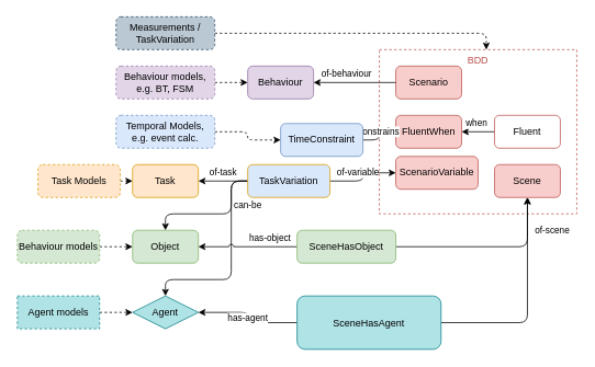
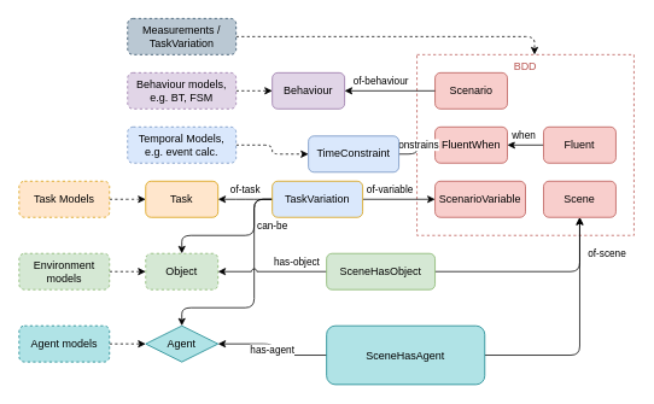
  <mxCell id="0" />
  <mxCell id="1" parent="0" />
  <mxCell id="2" value="BDD" style="rounded=0;whiteSpace=wrap;html=1;dashed=1;fillColor=none;container=1;collapsible=0;recursiveResize=0;verticalAlign=top;strokeColor=#b85450;fontColor=#B85450;horizontal=1;" vertex="1" parent="1"><mxGeometry x="460" y="60" width="240" height="200" as="geometry" /></mxCell>
  <mxCell id="3" value="Scenario" style="rounded=1;whiteSpace=wrap;html=1;fillColor=#f8cecc;strokeColor=#b85450;" vertex="1" parent="2"><mxGeometry x="20" y="20" width="80" height="40" as="geometry" /></mxCell>
  <mxCell id="4" value="FluentWhen" style="rounded=1;whiteSpace=wrap;html=1;fillColor=#f8cecc;strokeColor=#b85450;" vertex="1" parent="2"><mxGeometry x="20" y="80" width="80" height="40" as="geometry" /></mxCell>
- <mxCell id="5" value="ScenarioVariable" style="rounded=1;whiteSpace=wrap;html=1;fillColor=#f8cecc;strokeColor=#b85450;" vertex="1" parent="2"><mxGeometry x="20" y="130" width="100" height="40" as="geometry" /></mxCell>
+ <mxCell id="5" value="ScenarioVariable" style="rounded=1;whiteSpace=wrap;html=1;fillColor=#f8cecc;strokeColor=#b85450;" vertex="1" parent="2"><mxGeometry x="20" y="140" width="100" height="40" as="geometry" /></mxCell>
  <mxCell id="6" value="when" style="edgeStyle=orthogonalEdgeStyle;shape=connector;rounded=1;orthogonalLoop=1;jettySize=auto;html=1;labelBackgroundColor=default;strokeColor=default;align=center;verticalAlign=middle;fontFamily=Helvetica;fontSize=11;fontColor=default;endArrow=classic;" edge="1" parent="2" source="7" target="4"><mxGeometry x="0.111" y="-10" relative="1" as="geometry"><Array as="points"><mxPoint x="180" y="100" /></Array><mxPoint as="offset" /></mxGeometry></mxCell>
- <mxCell id="7" value="Fluent" style="rounded=1;whiteSpace=wrap;html=1;fillColor=#ffffff;strokeColor=#b85450;" vertex="1" parent="2"><mxGeometry x="140" y="80" width="80" height="40" as="geometry" /></mxCell>
+ <mxCell id="7" value="Fluent" style="rounded=1;whiteSpace=wrap;html=1;fillColor=#f8cecc;strokeColor=#b85450;" vertex="1" parent="2"><mxGeometry x="140" y="80" width="80" height="40" as="geometry" /></mxCell>
  <mxCell id="8" value="clause-of" style="edgeStyle=orthogonalEdgeStyle;shape=connector;rounded=1;orthogonalLoop=1;jettySize=auto;html=1;labelBackgroundColor=default;strokeColor=default;align=center;verticalAlign=middle;fontFamily=Helvetica;fontSize=11;fontColor=default;endArrow=classic;" edge="1" parent="2"><mxGeometry relative="1" as="geometry"><mxPoint x="240" y="40" as="targetPoint" /></mxGeometry></mxCell>
  <mxCell id="9" value="Scene" style="rounded=1;whiteSpace=wrap;html=1;fillColor=#f8cecc;strokeColor=#b85450;" vertex="1" parent="2"><mxGeometry x="140" y="140" width="80" height="40" as="geometry" /></mxCell>
  <mxCell id="10" value="" style="edgeStyle=orthogonalEdgeStyle;shape=connector;rounded=1;orthogonalLoop=1;jettySize=auto;html=1;labelBackgroundColor=default;strokeColor=default;align=center;verticalAlign=middle;fontFamily=Helvetica;fontSize=11;fontColor=default;endArrow=classic;dashed=1;" edge="1" parent="1" source="18" target="2"><mxGeometry x="-0.027" y="10" relative="1" as="geometry"><mxPoint x="510" y="20" as="targetPoint" /><Array as="points"><mxPoint x="590" y="40" /></Array><mxPoint as="offset" /></mxGeometry></mxCell>
  <mxCell id="11" value="of-variable" style="edgeStyle=orthogonalEdgeStyle;shape=connector;rounded=1;orthogonalLoop=1;jettySize=auto;html=1;labelBackgroundColor=default;strokeColor=default;align=center;verticalAlign=middle;fontFamily=Helvetica;fontSize=11;fontColor=default;endArrow=classic;" edge="1" parent="1" source="15" target="5"><mxGeometry x="-0.25" y="10" relative="1" as="geometry"><mxPoint as="offset" /></mxGeometry></mxCell>
  <mxCell id="12" value="of-task" style="edgeStyle=orthogonalEdgeStyle;shape=connector;rounded=1;orthogonalLoop=1;jettySize=auto;html=1;labelBackgroundColor=default;strokeColor=default;align=center;verticalAlign=middle;fontFamily=Helvetica;fontSize=11;fontColor=default;endArrow=classic;" edge="1" parent="1" source="15" target="25"><mxGeometry y="-10" relative="1" as="geometry"><Array as="points"><mxPoint x="270" y="220" /><mxPoint x="270" y="220" /></Array><mxPoint as="offset" /></mxGeometry></mxCell>
  <mxCell id="13" value="can-be" style="edgeStyle=orthogonalEdgeStyle;shape=connector;rounded=1;orthogonalLoop=1;jettySize=auto;html=1;labelBackgroundColor=default;strokeColor=default;align=center;verticalAlign=middle;fontFamily=Helvetica;fontSize=11;fontColor=default;endArrow=classic;" edge="1" parent="1" source="15" target="32"><mxGeometry x="-0.375" y="20" relative="1" as="geometry"><Array as="points"><mxPoint x="280" y="220" /><mxPoint x="280" y="260" /></Array><mxPoint as="offset" /></mxGeometry></mxCell>
  <mxCell id="14" style="edgeStyle=orthogonalEdgeStyle;shape=connector;rounded=1;orthogonalLoop=1;jettySize=auto;html=1;labelBackgroundColor=default;strokeColor=default;align=center;verticalAlign=middle;fontFamily=Helvetica;fontSize=11;fontColor=default;endArrow=classic;" edge="1" parent="1" source="15" target="33"><mxGeometry relative="1" as="geometry"><Array as="points"><mxPoint x="280" y="220" /><mxPoint x="280" y="340" /><mxPoint x="200" y="340" /></Array></mxGeometry></mxCell>
  <mxCell id="15" value="TaskVariation" style="rounded=1;whiteSpace=wrap;html=1;fillColor=#dae8fc;strokeColor=#d79b00;" vertex="1" parent="1"><mxGeometry x="300" y="200" width="100" height="40" as="geometry" /></mxCell>
  <mxCell id="16" style="edgeStyle=orthogonalEdgeStyle;shape=connector;rounded=1;orthogonalLoop=1;jettySize=auto;html=1;labelBackgroundColor=default;strokeColor=default;align=center;verticalAlign=middle;fontFamily=Helvetica;fontSize=11;fontColor=default;endArrow=classic;dashed=1;" edge="1" parent="1" source="17" target="32"><mxGeometry relative="1" as="geometry" /></mxCell>
- <mxCell id="17" value="Behaviour models" style="rounded=1;whiteSpace=wrap;html=1;fillColor=#d5e8d4;strokeColor=#82b366;dashed=1;" vertex="1" parent="1"><mxGeometry x="20" y="280" width="100" height="40" as="geometry" /></mxCell>
+ <mxCell id="17" value="Environment models" style="rounded=1;whiteSpace=wrap;html=1;fillColor=#d5e8d4;strokeColor=#82b366;dashed=1;" vertex="1" parent="1"><mxGeometry x="20" y="280" width="100" height="40" as="geometry" /></mxCell>
  <mxCell id="18" value="Measurements / TaskVariation" style="rounded=1;whiteSpace=wrap;html=1;fillColor=#bac8d3;strokeColor=#23445d;dashed=1;" vertex="1" parent="1"><mxGeometry x="140" y="20" width="120" height="40" as="geometry" /></mxCell>
  <mxCell id="19" style="edgeStyle=orthogonalEdgeStyle;shape=connector;rounded=1;orthogonalLoop=1;jettySize=auto;html=1;labelBackgroundColor=default;strokeColor=default;align=center;verticalAlign=middle;fontFamily=Helvetica;fontSize=11;fontColor=default;endArrow=classic;dashed=1;" edge="1" parent="1" source="20" target="23"><mxGeometry relative="1" as="geometry" /></mxCell>
  <mxCell id="20" value="Behaviour models, e.g. BT, FSM" style="rounded=1;whiteSpace=wrap;html=1;fillColor=#e1d5e7;strokeColor=#9673a6;dashed=1;" vertex="1" parent="1"><mxGeometry x="140" y="80" width="120" height="40" as="geometry" /></mxCell>
  <mxCell id="21" style="edgeStyle=orthogonalEdgeStyle;shape=connector;rounded=1;orthogonalLoop=1;jettySize=auto;html=1;labelBackgroundColor=default;strokeColor=default;align=center;verticalAlign=middle;fontFamily=Helvetica;fontSize=11;fontColor=default;endArrow=classic;dashed=1;" edge="1" parent="1" source="22" target="27"><mxGeometry relative="1" as="geometry" /></mxCell>
  <mxCell id="22" value="Temporal Models, e.g. event calc." style="rounded=1;whiteSpace=wrap;html=1;fillColor=#dae8fc;strokeColor=#6c8ebf;dashed=1;" vertex="1" parent="1"><mxGeometry x="140" y="140" width="120" height="40" as="geometry" /></mxCell>
  <mxCell id="23" value="Behaviour" style="rounded=1;whiteSpace=wrap;html=1;fillColor=#e1d5e7;strokeColor=#9673a6;" vertex="1" parent="1"><mxGeometry x="300" y="80" width="80" height="40" as="geometry" /></mxCell>
  <mxCell id="24" value="of-behaviour" style="edgeStyle=orthogonalEdgeStyle;shape=connector;rounded=1;orthogonalLoop=1;jettySize=auto;html=1;labelBackgroundColor=none;strokeColor=default;align=center;verticalAlign=middle;fontFamily=Helvetica;fontSize=11;fontColor=default;endArrow=classic;" edge="1" parent="1" source="3" target="23"><mxGeometry x="0.2" y="-10" relative="1" as="geometry"><mxPoint as="offset" /></mxGeometry></mxCell>
  <mxCell id="25" value="Task" style="rounded=1;whiteSpace=wrap;html=1;fillColor=#ffe6cc;strokeColor=#d79b00;" vertex="1" parent="1"><mxGeometry x="160" y="200" width="80" height="40" as="geometry" /></mxCell>
  <mxCell id="26" value="constrains" style="edgeStyle=orthogonalEdgeStyle;shape=connector;rounded=1;orthogonalLoop=1;jettySize=auto;html=1;labelBackgroundColor=default;strokeColor=default;align=center;verticalAlign=middle;fontFamily=Helvetica;fontSize=11;fontColor=default;endArrow=classic;" edge="1" parent="1" source="27" target="4"><mxGeometry x="-0.25" y="10" relative="1" as="geometry"><mxPoint as="offset" /></mxGeometry></mxCell>
  <mxCell id="27" value="TimeConstraint" style="rounded=1;whiteSpace=wrap;html=1;fillColor=#dae8fc;strokeColor=#6c8ebf;" vertex="1" parent="1"><mxGeometry x="340" y="150" width="100" height="40" as="geometry" /></mxCell>
  <mxCell id="28" style="edgeStyle=orthogonalEdgeStyle;shape=connector;rounded=1;orthogonalLoop=1;jettySize=auto;html=1;labelBackgroundColor=default;strokeColor=default;align=center;verticalAlign=middle;fontFamily=Helvetica;fontSize=11;fontColor=default;endArrow=classic;dashed=1;" edge="1" parent="1" source="29" target="25"><mxGeometry relative="1" as="geometry"><Array as="points"><mxPoint x="150" y="220" /><mxPoint x="150" y="220" /></Array></mxGeometry></mxCell>
- <mxCell id="29" value="Task Models" style="rounded=1;whiteSpace=wrap;html=1;fillColor=#ffe6cc;strokeColor=#d79b00;dashed=1;" vertex="1" parent="1"><mxGeometry x="45" y="200" width="100" height="40" as="geometry" /></mxCell>
+ <mxCell id="29" value="Task Models" style="rounded=1;whiteSpace=wrap;html=1;fillColor=#ffe6cc;strokeColor=#d79b00;dashed=1;" vertex="1" parent="1"><mxGeometry x="20" y="200" width="100" height="40" as="geometry" /></mxCell>
  <mxCell id="30" style="edgeStyle=orthogonalEdgeStyle;shape=connector;rounded=1;orthogonalLoop=1;jettySize=auto;html=1;labelBackgroundColor=default;strokeColor=default;align=center;verticalAlign=middle;fontFamily=Helvetica;fontSize=11;fontColor=default;endArrow=classic;dashed=1;" edge="1" parent="1" source="31" target="33"><mxGeometry relative="1" as="geometry" /></mxCell>
- <mxCell id="31" value="Agent&amp;nbsp;models" style="whiteSpace=wrap;html=1;fillColor=#b0e3e6;strokeColor=#0e8088;dashed=1;rounded=0;" vertex="1" parent="1"><mxGeometry x="20" y="360" width="100" height="40" as="geometry" /></mxCell>
- <mxCell id="32" value="Object" style="rounded=1;whiteSpace=wrap;html=1;fillColor=#d5e8d4;strokeColor=#82b366;" vertex="1" parent="1"><mxGeometry x="160" y="280" width="80" height="40" as="geometry" /></mxCell>
+ <mxCell id="31" value="Agent&amp;nbsp;models" style="rounded=1;whiteSpace=wrap;html=1;fillColor=#b0e3e6;strokeColor=#0e8088;dashed=1;" vertex="1" parent="1"><mxGeometry x="20" y="360" width="100" height="40" as="geometry" /></mxCell>
+ <mxCell id="32" value="Object" style="rounded=1;whiteSpace=wrap;html=1;fillColor=#d5e8d4;strokeColor=#82b366;dashed=1;" vertex="1" parent="1"><mxGeometry x="160" y="280" width="80" height="40" as="geometry" /></mxCell>
  <mxCell id="33" value="Agent" style="rhombus;whiteSpace=wrap;html=1;fillColor=#b0e3e6;strokeColor=#0e8088;" vertex="1" parent="1"><mxGeometry x="160" y="360" width="80" height="40" as="geometry" /></mxCell>
  <mxCell id="34" value="has-object" style="edgeStyle=orthogonalEdgeStyle;shape=connector;rounded=1;orthogonalLoop=1;jettySize=auto;html=1;labelBackgroundColor=default;strokeColor=default;align=center;verticalAlign=middle;fontFamily=Helvetica;fontSize=11;fontColor=default;endArrow=classic;jumpStyle=arc;" edge="1" parent="1" source="36" target="32"><mxGeometry x="-0.455" y="-10" relative="1" as="geometry"><Array as="points"><mxPoint x="290" y="300" /><mxPoint x="290" y="300" /></Array><mxPoint as="offset" /></mxGeometry></mxCell>
  <mxCell id="35" value="of-scene" style="edgeStyle=orthogonalEdgeStyle;shape=connector;rounded=1;orthogonalLoop=1;jettySize=auto;html=1;labelBackgroundColor=default;strokeColor=default;align=center;verticalAlign=middle;fontFamily=Helvetica;fontSize=11;fontColor=default;endArrow=classic;" edge="1" parent="1" source="36" target="9"><mxGeometry x="0.636" y="-30" relative="1" as="geometry"><mxPoint as="offset" /></mxGeometry></mxCell>
  <mxCell id="36" value="SceneHasObject" style="rounded=1;whiteSpace=wrap;html=1;fillColor=#d5e8d4;strokeColor=#82b366;" vertex="1" parent="1"><mxGeometry x="360" y="280" width="120" height="40" as="geometry" /></mxCell>
  <mxCell id="37" style="edgeStyle=orthogonalEdgeStyle;shape=connector;rounded=1;orthogonalLoop=1;jettySize=auto;html=1;labelBackgroundColor=default;strokeColor=default;align=center;verticalAlign=middle;fontFamily=Helvetica;fontSize=11;fontColor=default;endArrow=classic;" edge="1" parent="1" source="39" target="9"><mxGeometry relative="1" as="geometry" /></mxCell>
  <mxCell id="38" value="has-agent" style="edgeStyle=orthogonalEdgeStyle;shape=connector;rounded=1;orthogonalLoop=1;jettySize=auto;html=1;labelBackgroundColor=default;strokeColor=default;align=center;verticalAlign=middle;fontFamily=Helvetica;fontSize=11;fontColor=default;endArrow=classic;" edge="1" parent="1" source="39" target="33"><mxGeometry relative="1" as="geometry" /></mxCell>
  <mxCell id="39" value="SceneHasAgent" style="rounded=1;whiteSpace=wrap;html=1;fillColor=#b0e3e6;strokeColor=#0e8088;" vertex="1" parent="1"><mxGeometry x="360" y="360" width="175" height="65" as="geometry" /></mxCell>
